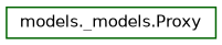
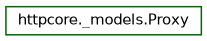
  digraph {
    rankdir=LR
-   n1 [color=darkgreen fillcolor=white fontname=Helvetica fontsize=10 height=0.2 label="models._models.Proxy" shape=record style=filled width=0.4]
+   n1 [color=darkgreen fillcolor=white fontname=Helvetica fontsize=10 height=0.2 label="httpcore._models.Proxy" shape=record style=filled width=0.4]
  }
